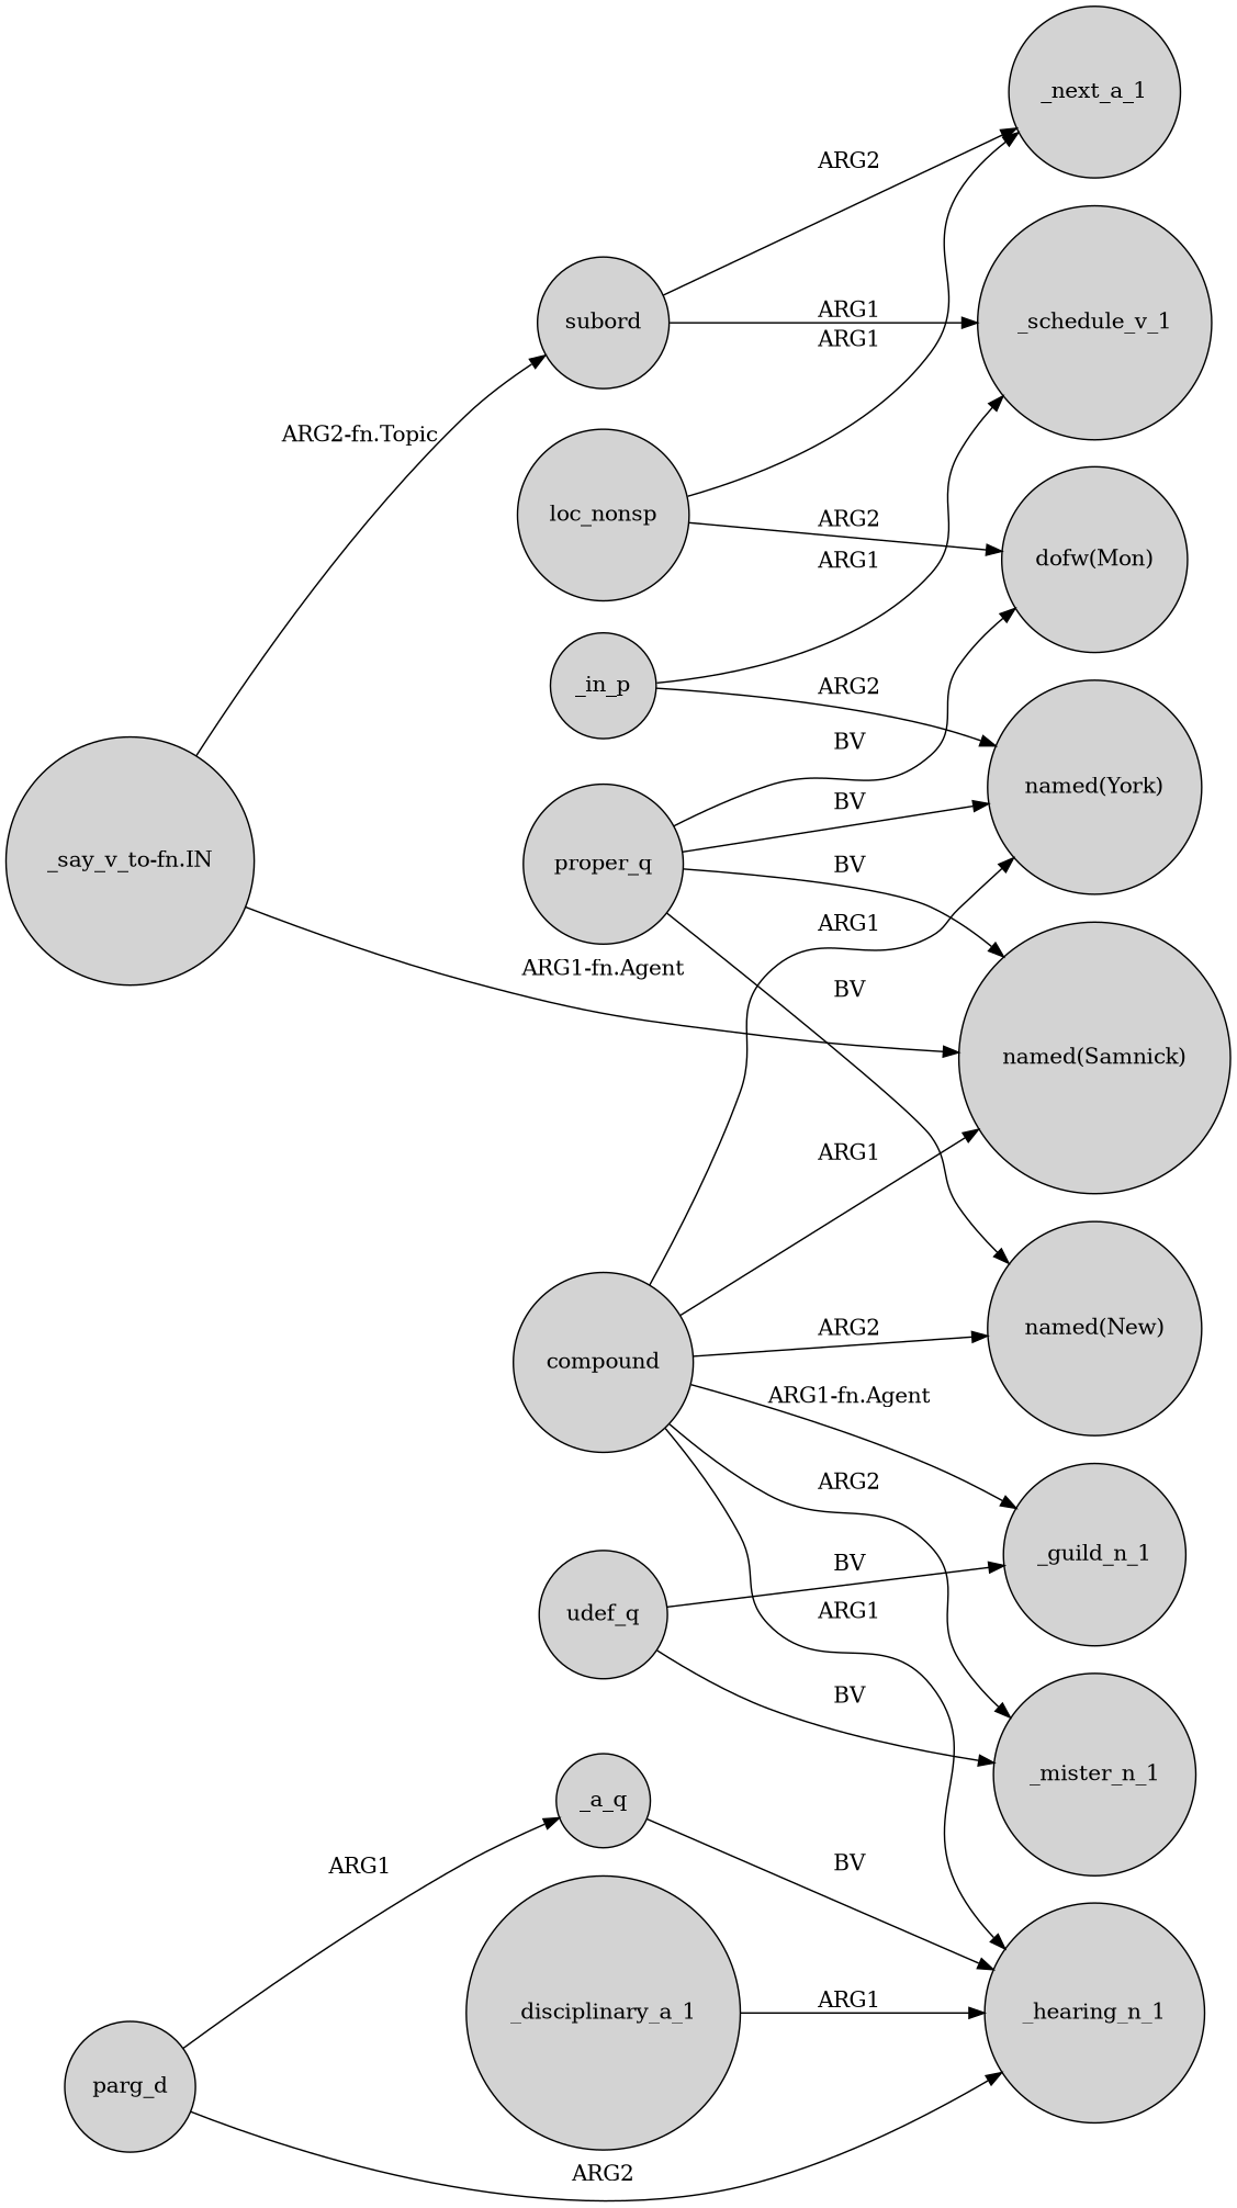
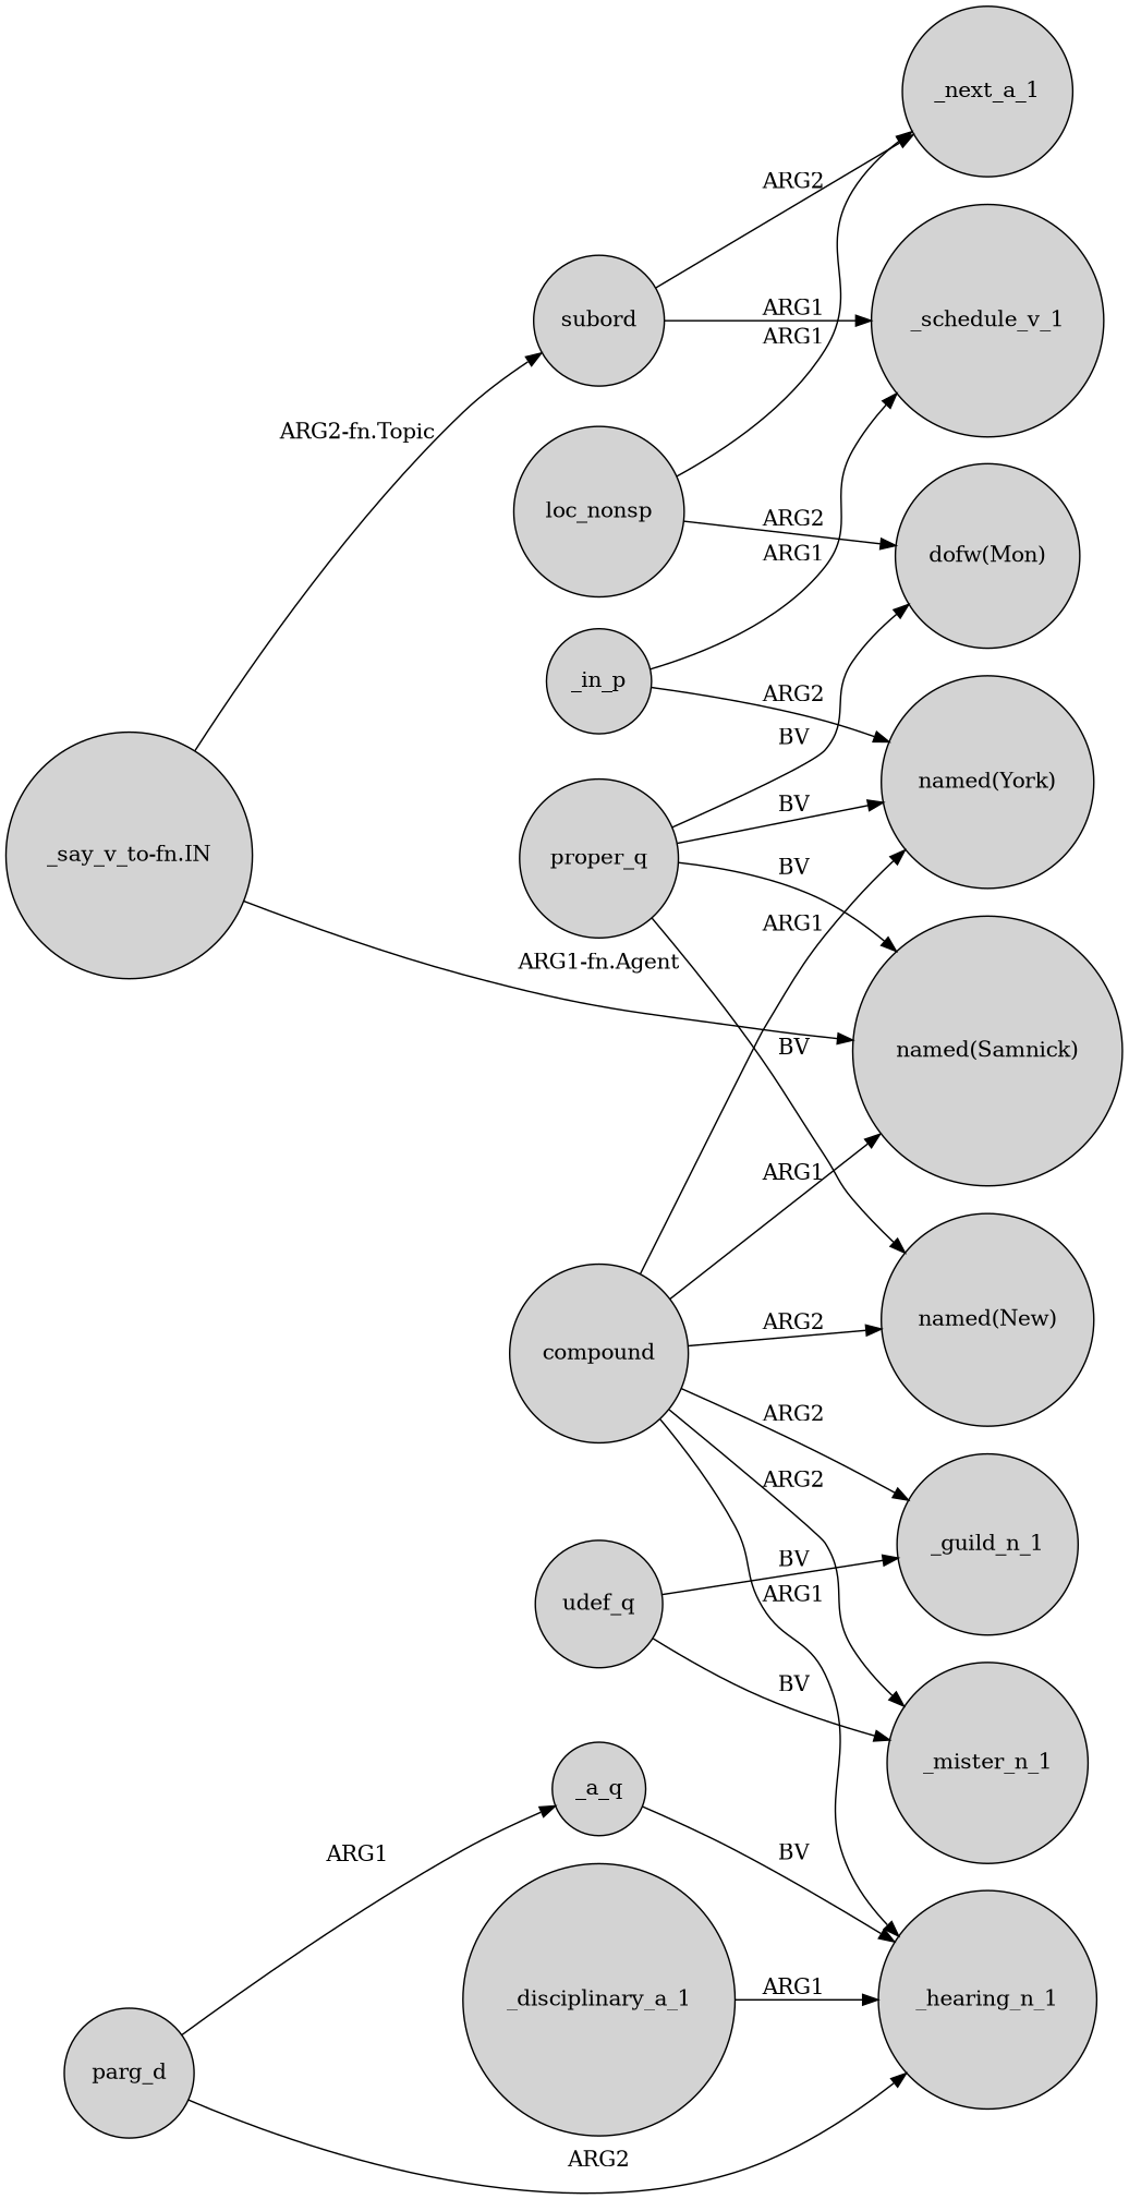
  digraph {
    rankdir=LR
    node [shape=circle style=filled]
    compound
    "named(New)"
    "named(Samnick)"
    _guild_n_1
    _mister_n_1
    _hearing_n_1
    "named(York)"
    subord
    _schedule_v_1
    _next_a_1
    proper_q
    "dofw(Mon)"
    "_say_v_to-fn.IN"
    _in_p
    udef_q
    loc_nonsp
    _a_q
    _disciplinary_a_1
    parg_d
    compound -> "named(New)" [label=ARG2]
    compound -> "named(Samnick)" [label=ARG1]
-   compound -> _guild_n_1 [label="ARG1-fn.Agent"]
+   compound -> _guild_n_1 [label=ARG2]
    compound -> _mister_n_1 [label=ARG2]
    compound -> _hearing_n_1 [label=ARG1]
    compound -> "named(York)" [label=ARG1]
    subord -> _schedule_v_1 [label=ARG1]
    subord -> _next_a_1 [label=ARG2]
    proper_q -> "named(New)" [label=BV]
    proper_q -> "named(Samnick)" [label=BV]
    proper_q -> "named(York)" [label=BV]
    proper_q -> "dofw(Mon)" [label=BV]
    "_say_v_to-fn.IN" -> "named(Samnick)" [label="ARG1-fn.Agent"]
    "_say_v_to-fn.IN" -> subord [label="ARG2-fn.Topic"]
    _in_p -> "named(York)" [label=ARG2]
    _in_p -> _schedule_v_1 [label=ARG1]
    udef_q -> _guild_n_1 [label=BV]
    udef_q -> _mister_n_1 [label=BV]
    loc_nonsp -> _next_a_1 [label=ARG1]
    loc_nonsp -> "dofw(Mon)" [label=ARG2]
    _a_q -> _hearing_n_1 [label=BV]
    _disciplinary_a_1 -> _hearing_n_1 [label=ARG1]
    parg_d -> _hearing_n_1 [label=ARG2]
    parg_d -> _a_q [label=ARG1]
  }
